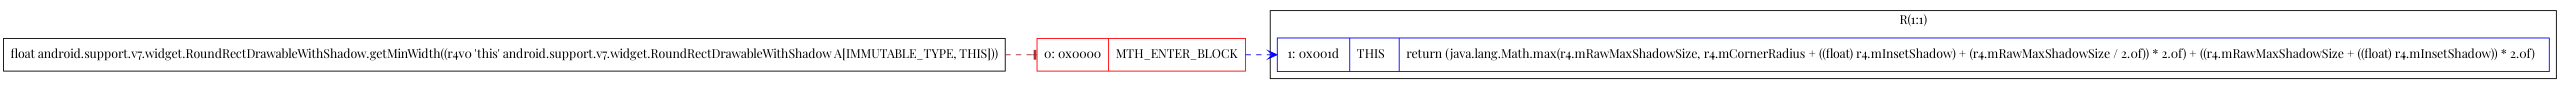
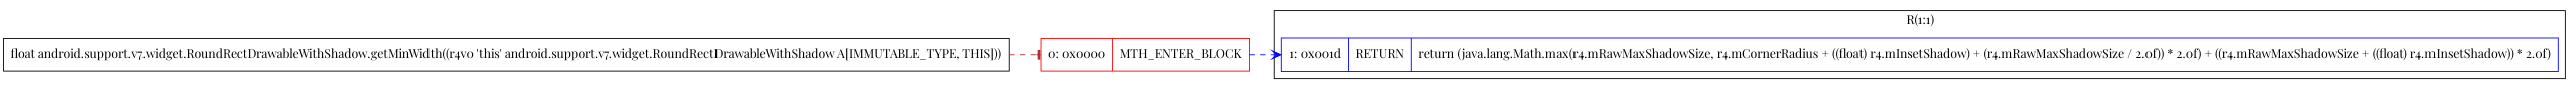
  digraph {
    rankdir=LR
    fontname="Playfair Display"
    node [shape=record fontname="Playfair Display"]
    edge [style=dashed fontname="Playfair Display"]
-   n1 [color=blue label="{1\:\ 0x001d|THIS\l|return (java.lang.Math.max(r4.mRawMaxShadowSize, r4.mCornerRadius + ((float) r4.mInsetShadow) + (r4.mRawMaxShadowSize \/ 2.0f)) * 2.0f) + ((r4.mRawMaxShadowSize + ((float) r4.mInsetShadow)) * 2.0f)\l}"]
+   n1 [color=blue label="{1\:\ 0x001d|RETURN\l|return (java.lang.Math.max(r4.mRawMaxShadowSize, r4.mCornerRadius + ((float) r4.mInsetShadow) + (r4.mRawMaxShadowSize \/ 2.0f)) * 2.0f) + ((r4.mRawMaxShadowSize + ((float) r4.mInsetShadow)) * 2.0f)\l}"]
    n2 [color=red label="{0\:\ 0x0000|MTH_ENTER_BLOCK\l}"]
    n3 [label="{float android.support.v7.widget.RoundRectDrawableWithShadow.getMinWidth((r4v0 'this' android.support.v7.widget.RoundRectDrawableWithShadow A[IMMUTABLE_TYPE, THIS])) }"]
    subgraph cluster_1 {
      label="R(1:1)"
      n1
    }
    n2 -> n1 [color=blue arrowhead=vee]
    n3 -> n2 [color=brown arrowhead=tee]
  }
